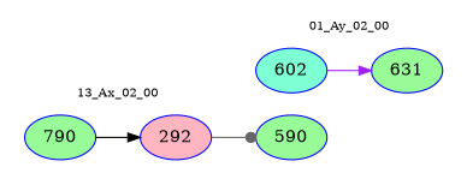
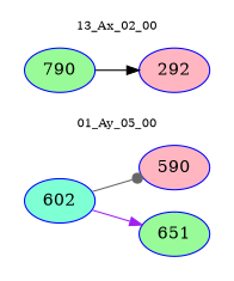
  digraph {
    rankdir=LR
    node [color=blue fillcolor=palegreen style=filled]
    edge [arrowhead=normal]
    n1 [fillcolor=aquamarine label=602]
-   n2 [label=631]
-   n3 [label=590]
+   n2 [label=651]
+   n3 [fillcolor=lightpink label=590]
    n4 [label=790]
    n5 [fillcolor=lightpink label=292]
    subgraph cluster_1 {
      color=white
      fontsize=10
-     label="01_Ay_02_00"
+     label="01_Ay_05_00"
      n1
      n2
      n3
    }
    subgraph cluster_2 {
      color=white
      fontsize=10
      label="13_Ax_02_00"
      n4
      n5
    }
    n1 -> n2 [color=purple]
-   n5 -> n3 [arrowhead=dot color=gray40]
+   n1 -> n3 [arrowhead=dot color=gray40]
    n4 -> n5 [color=black]
  }
